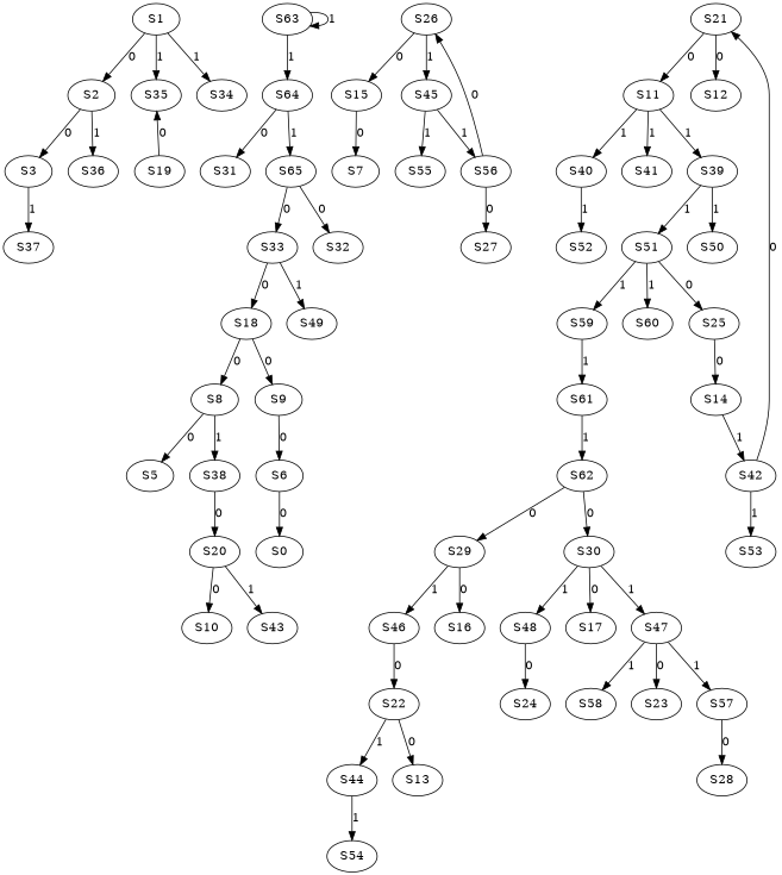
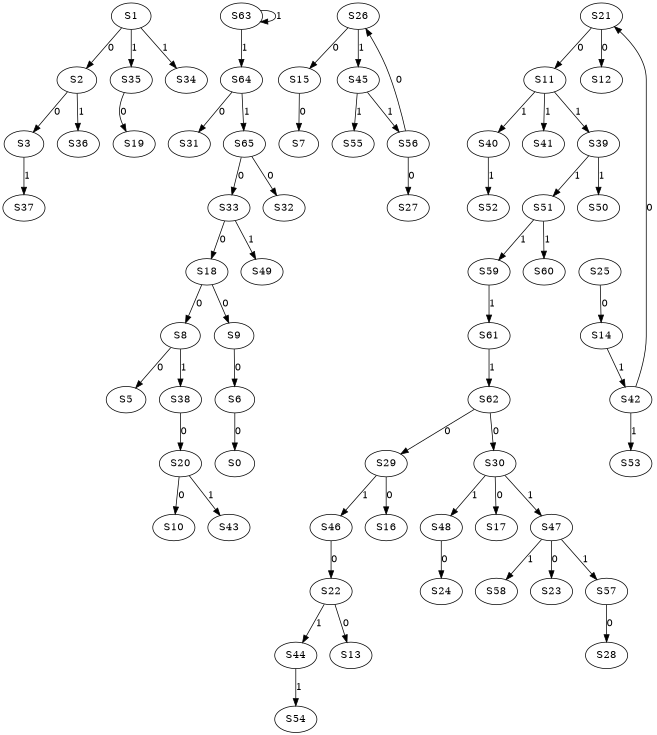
  strict digraph {
    fontname="DejaVu Serif"
    node [fontname="DejaVu Serif"]
    edge [fontname="DejaVu Serif"]
    S1
    S2
    S35
    S34
    S3
    S36
    S19
    S37
    n9 [label=S0]
    S6
    S8
    S5
    S38
    S20
    S9
    S15
    S7
    S18
    S10
    S43
    S21
    S11
    S12
    S39
    S40
    S41
    S51
    S50
    S52
    S22
    S13
    S44
    S54
    S25
    S14
    S42
    S53
    S26
    S45
    S56
    S55
    S29
    S16
    S46
    S30
    S17
    S47
    S48
    S23
    S57
    S58
    S24
    S33
    S49
    S28
    S59
    S60
    S61
    S27
    S62
    S64
    S31
    S65
    S32
    S63
    S1 -> S2 [label=0]
    S1 -> S35 [label=1]
    S1 -> S34 [label=1]
    S2 -> S3 [label=0]
    S2 -> S36 [label=1]
-   S19 -> S35 [label=0]
+   S35 -> S19 [label=0]
    S3 -> S37 [label=1]
    S6 -> n9 [label=0]
    S8 -> S5 [label=0]
    S8 -> S38 [label=1]
    S38 -> S20 [label=0]
    S20 -> S10 [label=0]
    S20 -> S43 [label=1]
    S9 -> S6 [label=0]
    S15 -> S7 [label=0]
    S18 -> S8 [label=0]
    S18 -> S9 [label=0]
    S21 -> S11 [label=0]
    S21 -> S12 [label=0]
    S11 -> S39 [label=1]
    S11 -> S40 [label=1]
    S11 -> S41 [label=1]
    S39 -> S51 [label=1]
    S39 -> S50 [label=1]
    S40 -> S52 [label=1]
-   S51 -> S25 [label=0]
    S51 -> S59 [label=1]
    S51 -> S60 [label=1]
    S22 -> S13 [label=0]
    S22 -> S44 [label=1]
    S44 -> S54 [label=1]
    S25 -> S14 [label=0]
    S14 -> S42 [label=1]
    S42 -> S21 [label=0]
    S42 -> S53 [label=1]
    S26 -> S15 [label=0]
    S26 -> S45 [label=1]
    S45 -> S56 [label=1]
    S45 -> S55 [label=1]
    S56 -> S26 [label=0]
    S56 -> S27 [label=0]
    S29 -> S16 [label=0]
    S29 -> S46 [label=1]
    S46 -> S22 [label=0]
    S30 -> S17 [label=0]
    S30 -> S47 [label=1]
    S30 -> S48 [label=1]
    S47 -> S23 [label=0]
    S47 -> S57 [label=1]
    S47 -> S58 [label=1]
    S48 -> S24 [label=0]
    S57 -> S28 [label=0]
    S33 -> S18 [label=0]
    S33 -> S49 [label=1]
    S59 -> S61 [label=1]
    S61 -> S62 [label=1]
    S62 -> S29 [label=0]
    S62 -> S30 [label=0]
    S64 -> S31 [label=0]
    S64 -> S65 [label=1]
    S65 -> S33 [label=0]
    S65 -> S32 [label=0]
    S63 -> S64 [label=1]
    S63 -> S63 [label=1]
  }
